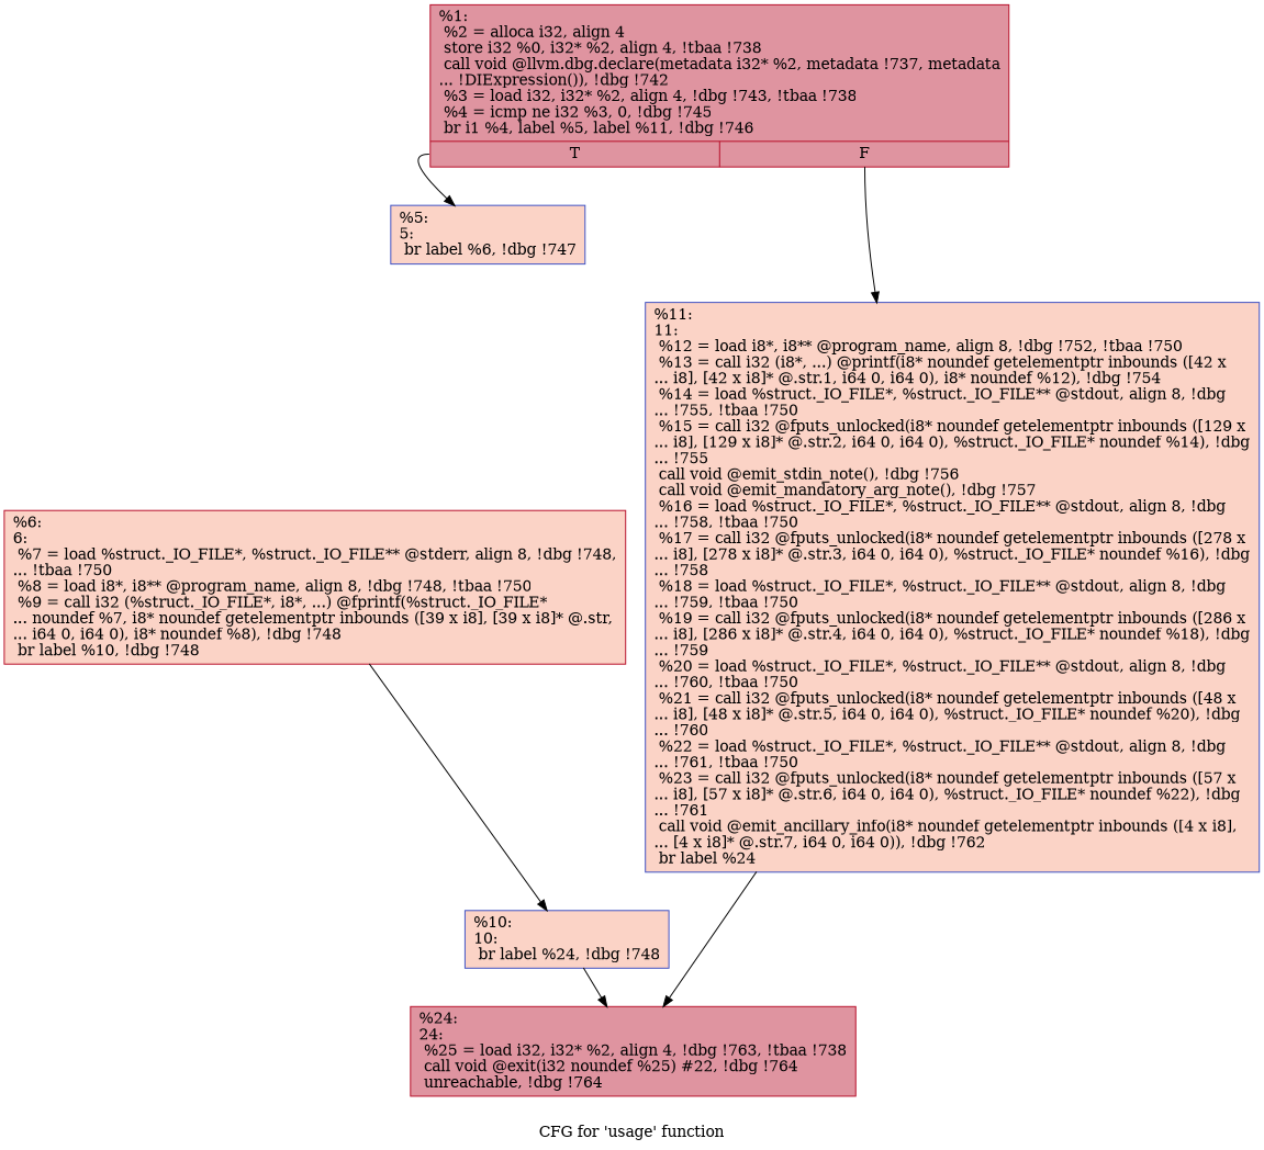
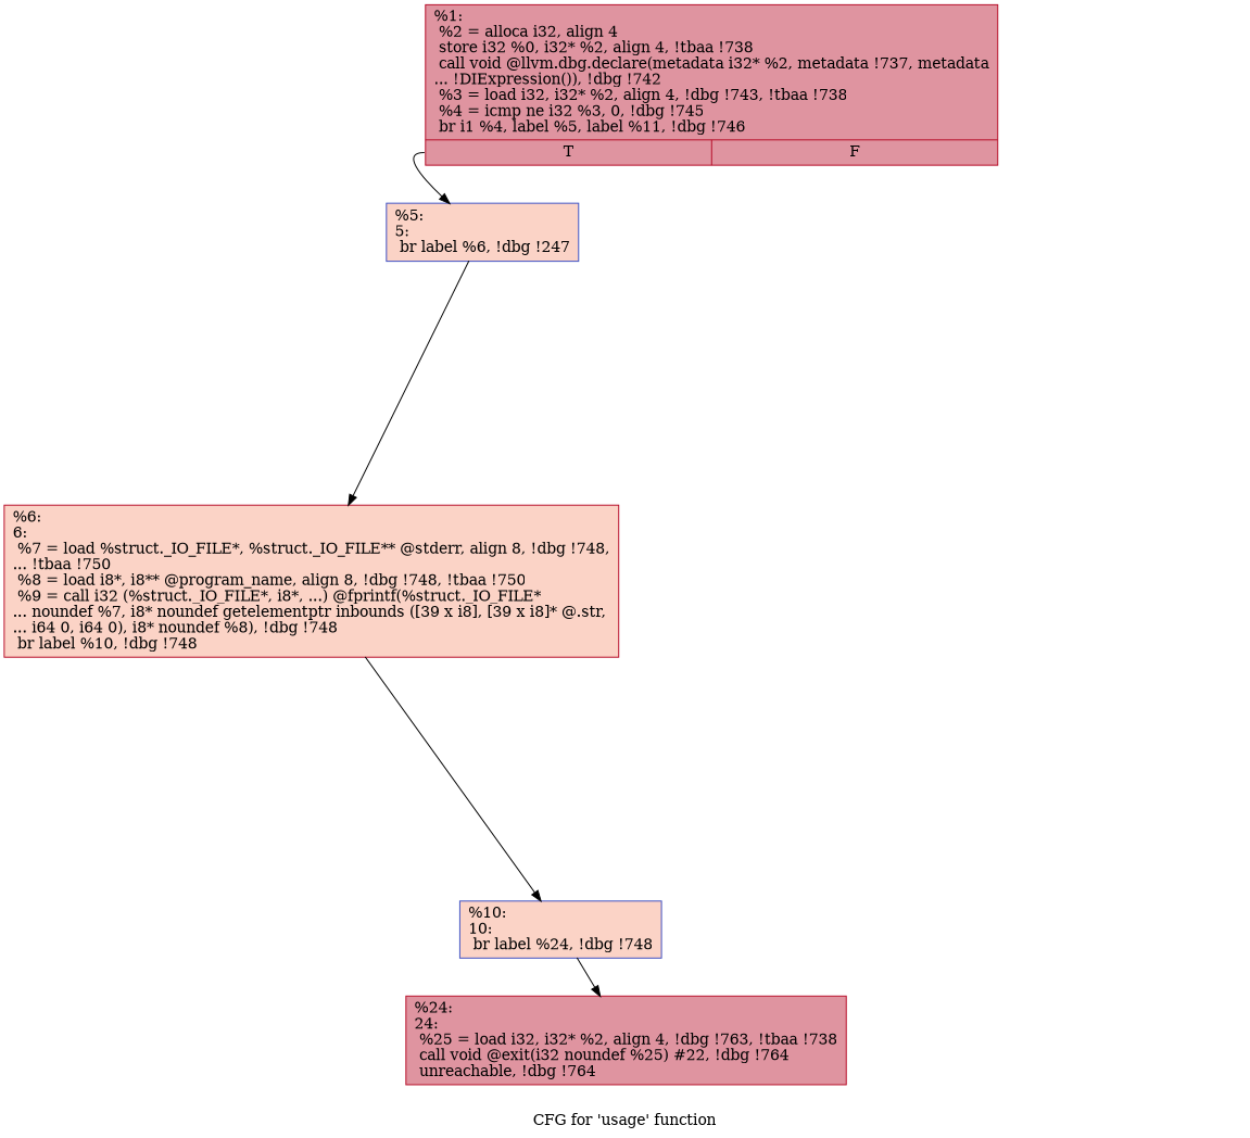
  digraph {
    label="CFG for 'usage' function"
    node [color="#b70d28ff" fillcolor="#f59c7d70" shape=record style=filled]
    n1 [fillcolor="#b70d2870" label="{%1:\l  %2 = alloca i32, align 4\l  store i32 %0, i32* %2, align 4, !tbaa !738\l  call void @llvm.dbg.declare(metadata i32* %2, metadata !737, metadata\l... !DIExpression()), !dbg !742\l  %3 = load i32, i32* %2, align 4, !dbg !743, !tbaa !738\l  %4 = icmp ne i32 %3, 0, !dbg !745\l  br i1 %4, label %5, label %11, !dbg !746\l|{<s0>T|<s1>F}}"]
-   n2 [color="#3d50c3ff" label="{%5:\l5:                                                \l  br label %6, !dbg !747\l}"]
-   n3 [color="#3d50c3ff" label="{%11:\l11:                                               \l  %12 = load i8*, i8** @program_name, align 8, !dbg !752, !tbaa !750\l  %13 = call i32 (i8*, ...) @printf(i8* noundef getelementptr inbounds ([42 x\l... i8], [42 x i8]* @.str.1, i64 0, i64 0), i8* noundef %12), !dbg !754\l  %14 = load %struct._IO_FILE*, %struct._IO_FILE** @stdout, align 8, !dbg\l... !755, !tbaa !750\l  %15 = call i32 @fputs_unlocked(i8* noundef getelementptr inbounds ([129 x\l... i8], [129 x i8]* @.str.2, i64 0, i64 0), %struct._IO_FILE* noundef %14), !dbg\l... !755\l  call void @emit_stdin_note(), !dbg !756\l  call void @emit_mandatory_arg_note(), !dbg !757\l  %16 = load %struct._IO_FILE*, %struct._IO_FILE** @stdout, align 8, !dbg\l... !758, !tbaa !750\l  %17 = call i32 @fputs_unlocked(i8* noundef getelementptr inbounds ([278 x\l... i8], [278 x i8]* @.str.3, i64 0, i64 0), %struct._IO_FILE* noundef %16), !dbg\l... !758\l  %18 = load %struct._IO_FILE*, %struct._IO_FILE** @stdout, align 8, !dbg\l... !759, !tbaa !750\l  %19 = call i32 @fputs_unlocked(i8* noundef getelementptr inbounds ([286 x\l... i8], [286 x i8]* @.str.4, i64 0, i64 0), %struct._IO_FILE* noundef %18), !dbg\l... !759\l  %20 = load %struct._IO_FILE*, %struct._IO_FILE** @stdout, align 8, !dbg\l... !760, !tbaa !750\l  %21 = call i32 @fputs_unlocked(i8* noundef getelementptr inbounds ([48 x\l... i8], [48 x i8]* @.str.5, i64 0, i64 0), %struct._IO_FILE* noundef %20), !dbg\l... !760\l  %22 = load %struct._IO_FILE*, %struct._IO_FILE** @stdout, align 8, !dbg\l... !761, !tbaa !750\l  %23 = call i32 @fputs_unlocked(i8* noundef getelementptr inbounds ([57 x\l... i8], [57 x i8]* @.str.6, i64 0, i64 0), %struct._IO_FILE* noundef %22), !dbg\l... !761\l  call void @emit_ancillary_info(i8* noundef getelementptr inbounds ([4 x i8],\l... [4 x i8]* @.str.7, i64 0, i64 0)), !dbg !762\l  br label %24\l}"]
+   n2 [color="#3d50c3ff" label="{%5:\l5:                                                \l  br label %6, !dbg !247\l}"]
    n4 [label="{%6:\l6:                                                \l  %7 = load %struct._IO_FILE*, %struct._IO_FILE** @stderr, align 8, !dbg !748,\l... !tbaa !750\l  %8 = load i8*, i8** @program_name, align 8, !dbg !748, !tbaa !750\l  %9 = call i32 (%struct._IO_FILE*, i8*, ...) @fprintf(%struct._IO_FILE*\l... noundef %7, i8* noundef getelementptr inbounds ([39 x i8], [39 x i8]* @.str,\l... i64 0, i64 0), i8* noundef %8), !dbg !748\l  br label %10, !dbg !748\l}"]
    n5 [fillcolor="#b70d2870" label="{%24:\l24:                                               \l  %25 = load i32, i32* %2, align 4, !dbg !763, !tbaa !738\l  call void @exit(i32 noundef %25) #22, !dbg !764\l  unreachable, !dbg !764\l}"]
    n6 [color="#3d50c3ff" label="{%10:\l10:                                               \l  br label %24, !dbg !748\l}"]
    n1 -> n2 [tailport=s0]
-   n1 -> n3 [tailport=s1]
-   n3 -> n5
+   n2 -> n4
    n4 -> n6
    n6 -> n5
  }
